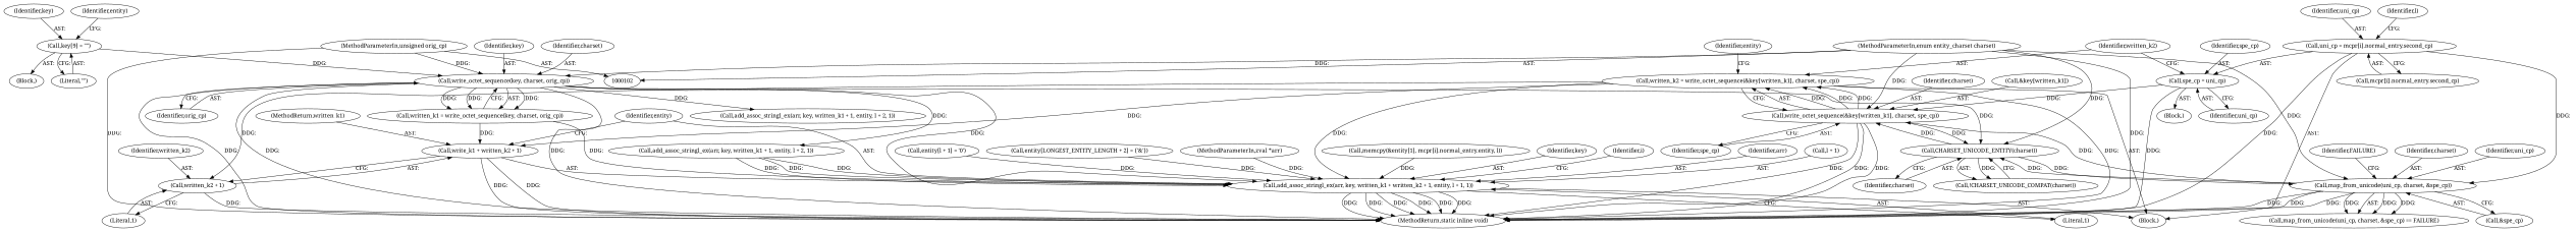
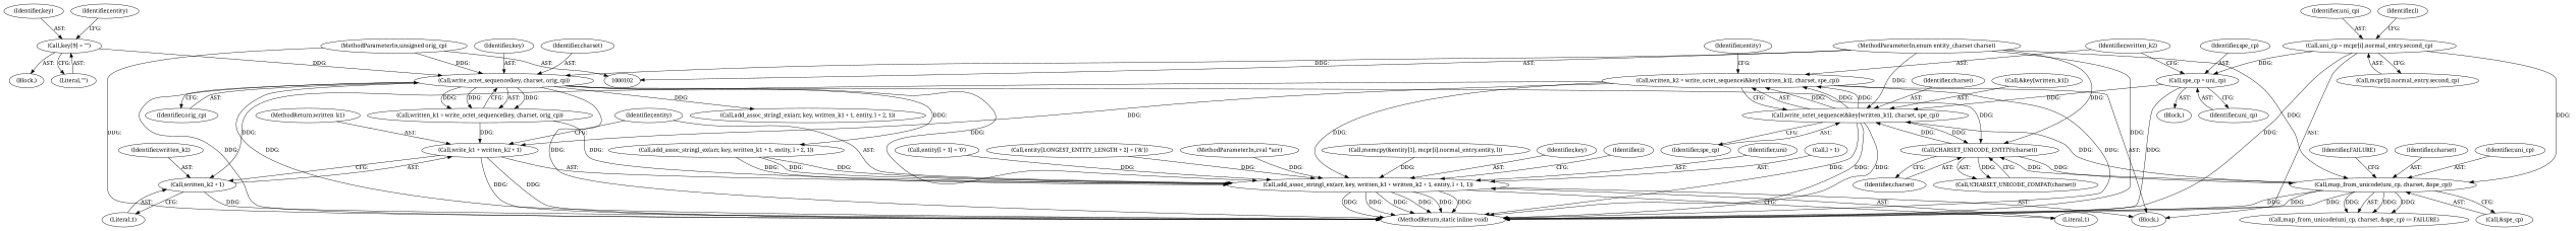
  digraph {
    fontname="Noto Serif"
    node [fontname="Noto Serif"]
    edge [fontname="Noto Serif"]
    n1 [label="(Call,written_k2 = write_octet_sequence(&key[written_k1], charset, spe_cp))"]
    n2 [label="(Call,write_octet_sequence(&key[written_k1], charset, spe_cp))"]
    n3 [label="(Call,add_assoc_stringl_ex(arr, key, written_k1 + written_k2 + 1, entity, l + 1, 1))"]
    n4 [label="(Call,write_k1 + written_k2 + 1)"]
    n5 [label="(Call,written_k2 + 1)"]
    n6 [label="(Block,)"]
    n7 [label="(MethodReturn,static inline void)"]
    n8 [label="(Call,CHARSET_UNICODE_ENTITY(charset))"]
    n9 [label="(Identifier,spe_cp)"]
    n10 [label="(Literal,1)"]
    n11 [label="(Literal,1)"]
    n12 [label="(Call,map_from_unicode(uni_cp, charset, &spe_cp))"]
    n13 [label="(Identifier,charset)"]
    n14 [label="(Call,!CHARSET_UNICODE_COMPAT(charset))"]
    n15 [label="(Call,map_from_unicode(uni_cp, charset, &spe_cp) == FAILURE)"]
    n16 [label="(Call,&spe_cp)"]
    n17 [label="(Call,write_octet_sequence(key, charset, orig_cp))"]
    n18 [label="(Call,written_k1 = write_octet_sequence(key, charset, orig_cp))"]
    n19 [label="(Call,add_assoc_stringl_ex(arr, key, written_k1 + 1, entity, l + 2, 1))"]
    n20 [label="(Identifier,orig_cp)"]
    n21 [label="(Call,add_assoc_stringl_ex(arr, key, written_k1 + 1, entity, l + 2, 1))"]
    n22 [label="(Call,key[9] = \"\")"]
    n23 [label="(Literal,\"\")"]
    n24 [label="(Block,)"]
    n25 [label="(MethodParameterIn,enum entity_charset charset)"]
    1000102
    n27 [label="(MethodParameterIn,unsigned orig_cp)"]
    n28 [label="(Call,uni_cp = mcpr[i].normal_entry.second_cp)"]
    n29 [label="(Call,spe_cp = uni_cp)"]
    n30 [label="(Call,mcpr[i].normal_entry.second_cp)"]
    n31 [label="(Identifier,uni_cp)"]
    n32 [label="(Block,)"]
    n33 [label="(Identifier,charset)"]
    n34 [label="(Identifier,key)"]
    n35 [label="(Call,memcpy(&entity[1], mcpr[i].normal_entry.entity, l))"]
    n36 [label="(Identifier,key)"]
    n37 [label="(Identifier,uni_cp)"]
    n38 [label="(Identifier,written_k2)"]
    n39 [label="(Identifier,i)"]
    n40 [label="(Identifier,l)"]
    n41 [label="(Identifier,FAILURE)"]
    n42 [label="(Call,&key[written_k1])"]
    n43 [label="(Identifier,spe_cp)"]
    n44 [label="(Identifier,charset)"]
-   n45 [label="(Identifier,arr)"]
+   n45 [label="(Identifier,uni)"]
    n46 [label="(Call,l + 1)"]
    n47 [label="(Call,entity[l + 1] = '\0')"]
    n48 [label="(Identifier,uni_cp)"]
    n49 [label="(Identifier,key)"]
    n50 [label="(Identifier,entity)"]
    n51 [label="(Call,entity[LONGEST_ENTITY_LENGTH + 2] = {'&'})"]
    n52 [label="(Identifier,entity)"]
    n53 [label="(Identifier,entity)"]
    n54 [label="(Identifier,written_k2)"]
    n55 [label="(Identifier,charset)"]
    n56 [label="(MethodParameterIn,zval *arr)"]
    n57 [label="(MethodReturn,written_k1)"]
    n1 -> n2 [label="CFG: "]
    n1 -> n3 [label="DDG: "]
    n1 -> n4 [label="DDG: "]
    n1 -> n5 [label="DDG: "]
    n1 -> n6 [label="AST: "]
    n1 -> n7 [label="DDG: "]
    n2 -> n1 [label="AST: "]
    n2 -> n1 [label="DDG: "]
    n2 -> n1 [label="DDG: "]
    n2 -> n1 [label="DDG: "]
    n2 -> n7 [label="DDG: "]
    n2 -> n7 [label="DDG: "]
    n2 -> n7 [label="DDG: "]
    n2 -> n8 [label="DDG: "]
    n2 -> n9 [label="CFG: "]
    n3 -> n6 [label="AST: "]
    n3 -> n7 [label="DDG: "]
    n3 -> n7 [label="DDG: "]
    n3 -> n7 [label="DDG: "]
    n3 -> n7 [label="DDG: "]
    n3 -> n7 [label="DDG: "]
    n3 -> n7 [label="DDG: "]
    n3 -> n10 [label="CFG: "]
    n4 -> n3 [label="AST: "]
    n4 -> n5 [label="CFG: "]
    n4 -> n7 [label="DDG: "]
    n4 -> n7 [label="DDG: "]
    n5 -> n4 [label="AST: "]
    n5 -> n7 [label="DDG: "]
    n5 -> n11 [label="CFG: "]
    n8 -> n2 [label="DDG: "]
    n8 -> n12 [label="DDG: "]
    n8 -> n13 [label="CFG: "]
    n8 -> n14 [label="AST: "]
    n8 -> n14 [label="DDG: "]
    n9 -> n2 [label="AST: "]
    n10 -> n3 [label="AST: "]
    n11 -> n5 [label="AST: "]
    n12 -> n2 [label="DDG: "]
    n12 -> n7 [label="DDG: "]
    n12 -> n7 [label="DDG: "]
    n12 -> n7 [label="DDG: "]
    n12 -> n8 [label="DDG: "]
    n12 -> n15 [label="AST: "]
    n12 -> n15 [label="DDG: "]
    n12 -> n15 [label="DDG: "]
    n12 -> n15 [label="DDG: "]
    n12 -> n16 [label="CFG: "]
    n13 -> n8 [label="AST: "]
    n14 -> n8 [label="CFG: "]
    n16 -> n12 [label="AST: "]
    n17 -> n3 [label="DDG: "]
    n17 -> n7 [label="DDG: "]
    n17 -> n7 [label="DDG: "]
    n17 -> n7 [label="DDG: "]
    n17 -> n8 [label="DDG: "]
    n17 -> n18 [label="AST: "]
    n17 -> n18 [label="DDG: "]
    n17 -> n18 [label="DDG: "]
    n17 -> n18 [label="DDG: "]
    n17 -> n19 [label="DDG: "]
    n17 -> n20 [label="CFG: "]
    n17 -> n21 [label="DDG: "]
    n18 -> n3 [label="DDG: "]
    n18 -> n4 [label="DDG: "]
    n18 -> n17 [label="CFG: "]
    n20 -> n17 [label="AST: "]
    n21 -> n3 [label="DDG: "]
    n21 -> n3 [label="DDG: "]
    n21 -> n3 [label="DDG: "]
    n22 -> n17 [label="DDG: "]
    n22 -> n23 [label="CFG: "]
    n22 -> n24 [label="AST: "]
    n23 -> n22 [label="AST: "]
    n25 -> n2 [label="DDG: "]
    n25 -> n7 [label="DDG: "]
    n25 -> n8 [label="DDG: "]
    n25 -> n12 [label="DDG: "]
    n25 -> n17 [label="DDG: "]
    n25 -> 1000102 [label="AST: "]
    n27 -> n7 [label="DDG: "]
    n27 -> n17 [label="DDG: "]
    n27 -> 1000102 [label="AST: "]
    n28 -> n6 [label="AST: "]
    n28 -> n7 [label="DDG: "]
    n28 -> n12 [label="DDG: "]
-   n28 -> n29 [label="AST: "]
+   n28 -> n29 [label="DDG: "]
    n28 -> n30 [label="CFG: "]
    n29 -> n2 [label="DDG: "]
    n29 -> n7 [label="DDG: "]
    n29 -> n31 [label="CFG: "]
    n29 -> n32 [label="AST: "]
    n30 -> n28 [label="AST: "]
    n31 -> n29 [label="AST: "]
    n33 -> n2 [label="AST: "]
    n34 -> n17 [label="AST: "]
    n35 -> n3 [label="DDG: "]
    n36 -> n3 [label="AST: "]
    n37 -> n28 [label="AST: "]
    n38 -> n1 [label="AST: "]
    n38 -> n29 [label="CFG: "]
    n39 -> n3 [label="CFG: "]
    n40 -> n28 [label="CFG: "]
    n41 -> n12 [label="CFG: "]
    n42 -> n2 [label="AST: "]
    n43 -> n29 [label="AST: "]
    n44 -> n12 [label="AST: "]
    n45 -> n3 [label="AST: "]
    n46 -> n3 [label="AST: "]
    n47 -> n3 [label="DDG: "]
    n48 -> n12 [label="AST: "]
    n49 -> n22 [label="AST: "]
    n50 -> n1 [label="CFG: "]
    n51 -> n3 [label="DDG: "]
    n52 -> n22 [label="CFG: "]
    n53 -> n3 [label="AST: "]
    n53 -> n4 [label="CFG: "]
    n54 -> n5 [label="AST: "]
    n55 -> n17 [label="AST: "]
    n56 -> n3 [label="DDG: "]
    n57 -> n4 [label="AST: "]
  }
